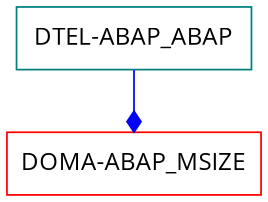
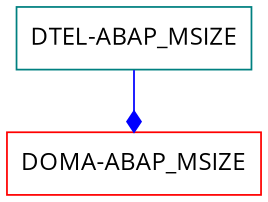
  digraph {
    fontname="Open Sans"
    node [shape=box fontname="Open Sans"]
-   "DTEL-ABAP_MSIZE" [color=teal label="DTEL-ABAP_ABAP"]
+   "DTEL-ABAP_MSIZE" [color=teal]
    "DOMA-ABAP_MSIZE" [color=red]
    "DTEL-ABAP_MSIZE" -> "DOMA-ABAP_MSIZE" [color=blue arrowhead=diamond fontname="Open Sans"]
  }
